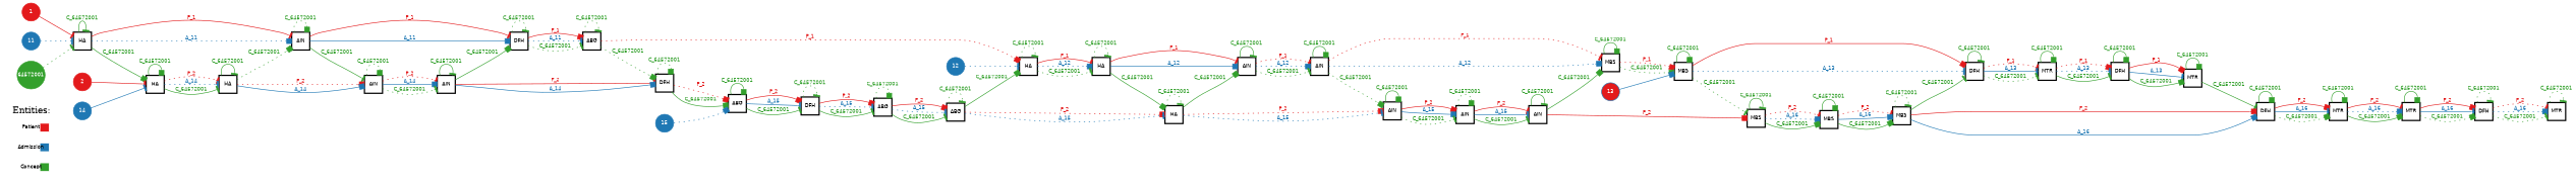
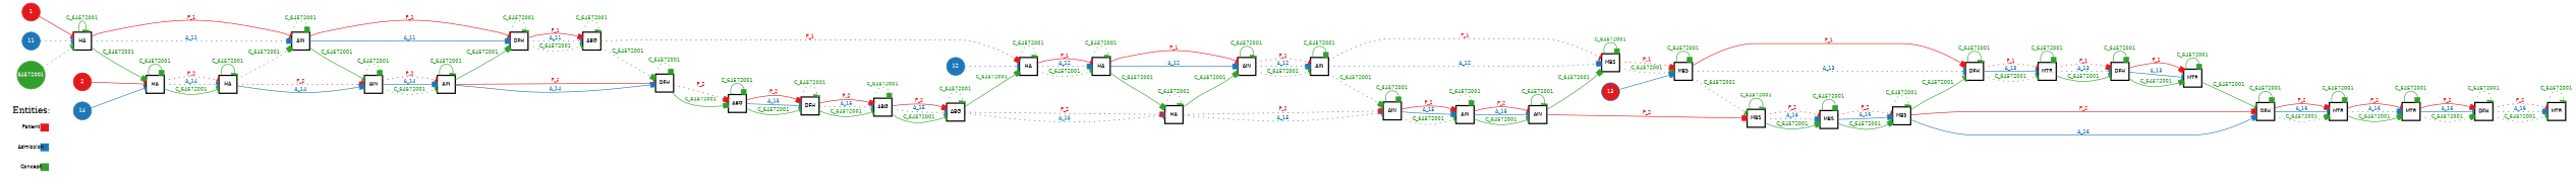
  digraph {
    rankdir=LR
    node [color="#000000" fillcolor="#ffffff" fixedsize=false fontname=Helvetica fontsize=8 margin=0 shape=square style=filled penwidth=2]
    edge [arrowhead=box color="#33a02c" fontcolor="#33a02c" fontname=Helvetica fontsize=8 penwidth=1 style=solid]
    n1 [color="#ffffff" fillcolor="#ffffff:#ffffff:#ffffff:#e31a1c" fixedsize=True fontcolor="#000000" height=0.2 label=Patient shape=rectangle style=striped width=0.8 penwidth=""]
    n2 [color="#ffffff" fillcolor="#ffffff:#ffffff:#ffffff:#1f78b4" fixedsize=True fontcolor="#000000" height=0.2 label=Admission shape=rectangle style=striped width=0.8 penwidth=""]
    n3 [color="#ffffff" fillcolor="#ffffff:#ffffff:#ffffff:#33a02c" fixedsize=True fontcolor="#000000" height=0.2 label=Concept shape=rectangle style=striped width=0.8 penwidth=""]
    n4 [height=0.4 label=MBS width=0.4]
    n5 [height=0.4 label=DFH width=0.4]
    n6 [height=0.4 label=MBS width=0.4]
    n7 [height=0.4 label=MTR width=0.4]
    n8 [height=0.4 label=MBS width=0.4]
    n9 [height=0.4 label=DFH width=0.4]
    n10 [height=0.4 label=HA width=0.4]
    n11 [height=0.4 label=HA width=0.4]
    n12 [height=0.4 label=AIN width=0.4]
    n13 [height=0.4 label=HA width=0.4]
    n14 [height=0.4 label=AIN width=0.4]
    n15 [height=0.4 label=AIN width=0.4]
    n16 [height=0.4 label=AIN width=0.4]
    n17 [height=0.4 label=DFH width=0.4]
    n18 [height=0.4 label=AIN width=0.4]
    n19 [height=0.4 label=ABG width=0.4]
    n20 [height=0.4 label=AIN width=0.4]
    n21 [height=0.4 label=DFH width=0.4]
    n22 [height=0.4 label=MBS width=0.4]
    n23 [height=0.4 label=AIN width=0.4]
    n24 [height=0.4 label=HA width=0.4]
    n25 [height=0.4 label=HA width=0.4]
    n26 [height=0.4 label=HA width=0.4]
    n27 [height=0.4 label=ABG width=0.4]
    n28 [height=0.4 label=MTR width=0.4]
    n29 [height=0.4 label=DFH width=0.4]
    n30 [height=0.4 label=MTR width=0.4]
    n31 [height=0.4 label=DFH width=0.4]
    n32 [height=0.4 label=ABG width=0.4]
    n33 [height=0.4 label=ABG width=0.4]
    n34 [height=0.4 label=MTR width=0.4]
    n35 [height=0.4 label=DFH width=0.4]
    n36 [height=0.4 label=MTR width=0.4]
    n37 [height=0.4 label=AIN width=0.4]
    n38 [height=0.4 label=MBS width=0.4]
    n39 [color="#e31a1c" fillcolor="#e31a1c" fontcolor="#ffffff" height=0.4 label=1 shape=circle width=0.4 penwidth=""]
    n40 [color="#e31a1c" fillcolor="#e31a1c" fontcolor="#ffffff" height=0.4 label=2 shape=circle width=0.4 penwidth=""]
    n41 [color="#1f78b4" fillcolor="#1f78b4" fontcolor="#ffffff" height=0.4 label=11 shape=circle width=0.4 penwidth=""]
    n42 [color="#1f78b4" fillcolor="#1f78b4" fontcolor="#ffffff" height=0.4 label=12 shape=circle width=0.4 penwidth=""]
    n43 [color="#1f78b4" fillcolor="#e31a1c" fontcolor="#ffffff" height=0.4 label=13 shape=circle width=0.4 penwidth=""]
    n44 [color="#1f78b4" fillcolor="#1f78b4" fontcolor="#ffffff" height=0.4 label=14 shape=circle width=0.4 penwidth=""]
-   n45 [color="#1f78b4" fillcolor="#1f78b4" fontcolor="#ffffff" height=0.4 label=15 shape=circle width=0.4 penwidth=""]
    n46 [color="#33a02c" fillcolor="#33a02c" fontcolor="#ffffff" height=0.4 label=64572001 shape=circle width=0.4 penwidth=""]
    subgraph cluster_1 {
      color="#ffffff"
      label="\nEntities:"
      style=filled
      n1
      n2
      n3
    }
    n4 -> n4 [label=C_64572001]
    n4 -> n5 [color="#e31a1c" fontcolor="#e31a1c" label=P_1]
    n4 -> n5 [arrowhead=tee color="#1f78b4" fontcolor="#1f78b4" label=A_13 style=dotted]
    n4 -> n6 [arrowhead=tee label=C_64572001 style=dotted]
    n5 -> n5 [arrowhead=tee label=C_64572001]
    n5 -> n7 [arrowhead=tee color="#e31a1c" fontcolor="#e31a1c" label=P_1 style=dotted]
    n5 -> n7 [arrowhead=tee color="#1f78b4" fontcolor="#1f78b4" label=A_13]
    n5 -> n7 [arrowhead=tee label=C_64572001 style=dotted]
    n6 -> n6 [arrowhead=tee label=C_64572001]
    n6 -> n8 [arrowhead=tee color="#e31a1c" fontcolor="#e31a1c" label=P_2 style=dotted]
    n6 -> n8 [color="#1f78b4" fontcolor="#1f78b4" label=A_16 style=dotted]
    n6 -> n8 [label=C_64572001]
    n7 -> n7 [label=C_64572001]
    n7 -> n9 [color="#e31a1c" fontcolor="#e31a1c" label=P_1 style=dotted]
    n7 -> n9 [arrowhead=tee color="#1f78b4" fontcolor="#1f78b4" label=A_13 style=dotted]
    n7 -> n9 [arrowhead=tee label=C_64572001]
    n8 -> n8 [label=C_64572001]
    n8 -> n38 [arrowhead=tee color="#e31a1c" fontcolor="#e31a1c" label=P_2 style=dotted]
    n8 -> n38 [color="#1f78b4" fontcolor="#1f78b4" label=A_16]
    n8 -> n38 [label=C_64572001]
    n9 -> n9 [label=C_64572001]
    n9 -> n28 [color="#e31a1c" fontcolor="#e31a1c" label=P_1]
    n9 -> n28 [arrowhead=tee color="#1f78b4" fontcolor="#1f78b4" label=A_13]
    n9 -> n28 [label=C_64572001]
    n10 -> n10 [arrowhead=tee label=C_64572001 style=dotted]
    n10 -> n11 [arrowhead=tee color="#e31a1c" fontcolor="#e31a1c" label=P_1]
    n10 -> n11 [color="#1f78b4" fontcolor="#1f78b4" label=A_12 style=dotted]
    n10 -> n11 [arrowhead=tee label=C_64572001 style=dotted]
    n11 -> n11 [arrowhead=tee label=C_64572001 style=dotted]
    n11 -> n12 [arrowhead=tee color="#e31a1c" fontcolor="#e31a1c" label=P_1]
    n11 -> n12 [color="#1f78b4" fontcolor="#1f78b4" label=A_12]
    n11 -> n13 [label=C_64572001]
    n12 -> n12 [arrowhead=tee label=C_64572001]
    n12 -> n14 [arrowhead=tee color="#e31a1c" fontcolor="#e31a1c" label=P_1 style=dotted]
    n12 -> n14 [color="#1f78b4" fontcolor="#1f78b4" label=A_12 style=dotted]
    n12 -> n14 [arrowhead=tee label=C_64572001 style=dotted]
    n13 -> n12 [label=C_64572001]
    n13 -> n13 [arrowhead=tee label=C_64572001 style=dotted]
    n13 -> n15 [color="#e31a1c" fontcolor="#e31a1c" label=P_2 style=dotted]
    n13 -> n15 [arrowhead=tee color="#1f78b4" fontcolor="#1f78b4" label=A_15 style=dotted]
    n14 -> n14 [label=C_64572001]
    n14 -> n15 [label=C_64572001 style=dotted]
    n14 -> n22 [arrowhead=tee color="#e31a1c" fontcolor="#e31a1c" label=P_1 style=dotted]
    n14 -> n22 [color="#1f78b4" fontcolor="#1f78b4" label=A_12 style=dotted]
    n15 -> n15 [label=C_64572001]
    n15 -> n23 [color="#e31a1c" fontcolor="#e31a1c" label=P_2]
    n15 -> n23 [color="#1f78b4" fontcolor="#1f78b4" label=A_15]
    n15 -> n23 [arrowhead=tee label=C_64572001 style=dotted]
    n16 -> n16 [label=C_64572001 style=dotted]
    n16 -> n17 [arrowhead=tee color="#e31a1c" fontcolor="#e31a1c" label=P_1]
    n16 -> n17 [color="#1f78b4" fontcolor="#1f78b4" label=A_11]
    n16 -> n18 [arrowhead=tee label=C_64572001]
    n17 -> n17 [arrowhead=tee label=C_64572001 style=dotted]
    n17 -> n19 [color="#e31a1c" fontcolor="#e31a1c" label=P_1]
    n17 -> n19 [arrowhead=tee color="#1f78b4" fontcolor="#1f78b4" label=A_11 style=dotted]
    n17 -> n19 [arrowhead=tee label=C_64572001 style=dotted]
    n18 -> n18 [label=C_64572001 style=dotted]
    n18 -> n20 [arrowhead=tee color="#e31a1c" fontcolor="#e31a1c" label=P_2 style=dotted]
    n18 -> n20 [color="#1f78b4" fontcolor="#1f78b4" label=A_14]
    n18 -> n20 [arrowhead=tee label=C_64572001 style=dotted]
    n19 -> n10 [color="#e31a1c" fontcolor="#e31a1c" label=P_1 style=dotted]
    n19 -> n19 [arrowhead=tee label=C_64572001 style=dotted]
    n19 -> n21 [label=C_64572001 style=dotted]
    n20 -> n17 [label=C_64572001]
    n20 -> n20 [arrowhead=tee label=C_64572001]
    n20 -> n21 [arrowhead=tee color="#e31a1c" fontcolor="#e31a1c" label=P_2]
    n20 -> n21 [color="#1f78b4" fontcolor="#1f78b4" label=A_14]
    n21 -> n21 [label=C_64572001 style=dotted]
    n21 -> n27 [color="#e31a1c" fontcolor="#e31a1c" label=P_2 style=dotted]
    n21 -> n27 [label=C_64572001]
    n22 -> n4 [color="#e31a1c" fontcolor="#e31a1c" label=P_1 style=dotted]
    n22 -> n4 [label=C_64572001 style=dotted]
    n22 -> n22 [label=C_64572001]
    n23 -> n23 [label=C_64572001 style=dotted]
    n23 -> n37 [arrowhead=tee color="#e31a1c" fontcolor="#e31a1c" label=P_2]
    n23 -> n37 [arrowhead=tee color="#1f78b4" fontcolor="#1f78b4" label=A_15]
    n23 -> n37 [arrowhead=tee label=C_64572001]
    n24 -> n16 [arrowhead=tee color="#e31a1c" fontcolor="#e31a1c" label=P_1]
    n24 -> n16 [color="#1f78b4" fontcolor="#1f78b4" label=A_11 style=dotted]
    n24 -> n24 [arrowhead=tee label=C_64572001]
    n24 -> n25 [label=C_64572001]
    n25 -> n25 [label=C_64572001]
    n25 -> n26 [arrowhead=tee color="#e31a1c" fontcolor="#e31a1c" label=P_2 style=dotted]
    n25 -> n26 [arrowhead=tee color="#1f78b4" fontcolor="#1f78b4" label=A_14 style=dotted]
    n25 -> n26 [arrowhead=tee label=C_64572001]
    n26 -> n16 [label=C_64572001 style=dotted]
    n26 -> n18 [color="#e31a1c" fontcolor="#e31a1c" label=P_2 style=dotted]
    n26 -> n18 [color="#1f78b4" fontcolor="#1f78b4" label=A_14]
    n26 -> n26 [arrowhead=tee label=C_64572001]
    n27 -> n27 [label=C_64572001]
    n27 -> n31 [color="#e31a1c" fontcolor="#e31a1c" label=P_2]
    n27 -> n31 [arrowhead=tee color="#1f78b4" fontcolor="#1f78b4" label=A_15]
    n27 -> n31 [arrowhead=tee label=C_64572001]
    n28 -> n28 [label=C_64572001]
    n28 -> n29 [arrowhead=tee label=C_64572001]
    n29 -> n29 [label=C_64572001]
    n29 -> n30 [color="#e31a1c" fontcolor="#e31a1c" label=P_2]
    n29 -> n30 [arrowhead=tee color="#1f78b4" fontcolor="#1f78b4" label=A_16]
    n29 -> n30 [label=C_64572001 style=dotted]
    n30 -> n30 [label=C_64572001]
    n30 -> n34 [arrowhead=tee color="#e31a1c" fontcolor="#e31a1c" label=P_2]
    n30 -> n34 [color="#1f78b4" fontcolor="#1f78b4" label=A_16 style=dotted]
    n30 -> n34 [label=C_64572001]
    n31 -> n31 [arrowhead=tee label=C_64572001 style=dotted]
    n31 -> n32 [color="#e31a1c" fontcolor="#e31a1c" label=P_2]
    n31 -> n32 [arrowhead=tee color="#1f78b4" fontcolor="#1f78b4" label=A_15 style=dotted]
    n31 -> n32 [arrowhead=tee label=C_64572001]
    n32 -> n32 [label=C_64572001 style=dotted]
    n32 -> n33 [color="#e31a1c" fontcolor="#e31a1c" label=P_2]
    n32 -> n33 [arrowhead=tee color="#1f78b4" fontcolor="#1f78b4" label=A_15 style=dotted]
    n32 -> n33 [arrowhead=tee label=C_64572001]
    n33 -> n10 [label=C_64572001]
    n33 -> n13 [color="#e31a1c" fontcolor="#e31a1c" label=P_2 style=dotted]
    n33 -> n13 [arrowhead=tee color="#1f78b4" fontcolor="#1f78b4" label=A_15 style=dotted]
    n33 -> n33 [arrowhead=tee label=C_64572001 style=dotted]
    n34 -> n34 [label=C_64572001]
    n34 -> n35 [color="#e31a1c" fontcolor="#e31a1c" label=P_2]
    n34 -> n35 [arrowhead=tee color="#1f78b4" fontcolor="#1f78b4" label=A_16]
    n34 -> n35 [label=C_64572001 style=dotted]
    n35 -> n35 [arrowhead=tee label=C_64572001 style=dotted]
    n35 -> n36 [arrowhead=tee color="#e31a1c" fontcolor="#e31a1c" label=P_2 style=dotted]
    n35 -> n36 [color="#1f78b4" fontcolor="#1f78b4" label=A_16 style=dotted]
    n35 -> n36 [arrowhead=tee label=C_64572001 style=dotted]
    n36 -> n36 [arrowhead=tee label=C_64572001 style=dotted]
    n37 -> n6 [color="#e31a1c" fontcolor="#e31a1c" label=P_2]
    n37 -> n22 [label=C_64572001]
    n37 -> n37 [arrowhead=tee label=C_64572001]
    n38 -> n5 [arrowhead=tee label=C_64572001]
    n38 -> n29 [color="#e31a1c" fontcolor="#e31a1c" label=P_2]
    n38 -> n29 [color="#1f78b4" fontcolor="#1f78b4" label=A_16]
    n38 -> n38 [arrowhead=tee label=C_64572001 style=dotted]
    n39 -> n24 [arrowhead=tee color="#e31a1c" fontcolor="" fontname="" fontsize="" penwidth=""]
    n40 -> n25 [arrowhead=tee color="#e31a1c" fontcolor="" fontname="" fontsize="" penwidth=""]
    n41 -> n24 [arrowhead=tee color="#1f78b4" style=dotted fontcolor="" fontname="" fontsize="" penwidth=""]
    n42 -> n10 [arrowhead=tee color="#1f78b4" style=dotted fontcolor="" fontname="" fontsize="" penwidth=""]
    n43 -> n4 [color="#1f78b4" fontcolor="" fontname="" fontsize="" penwidth=""]
    n44 -> n25 [arrowhead=tee color="#1f78b4" fontcolor="" fontname="" fontsize="" penwidth=""]
-   n45 -> n27 [color="#1f78b4" style=dotted fontcolor="" fontname="" fontsize="" penwidth=""]
    n46 -> n24 [arrowhead=tee style=dotted fontcolor="" fontname="" fontsize="" penwidth=""]
  }
